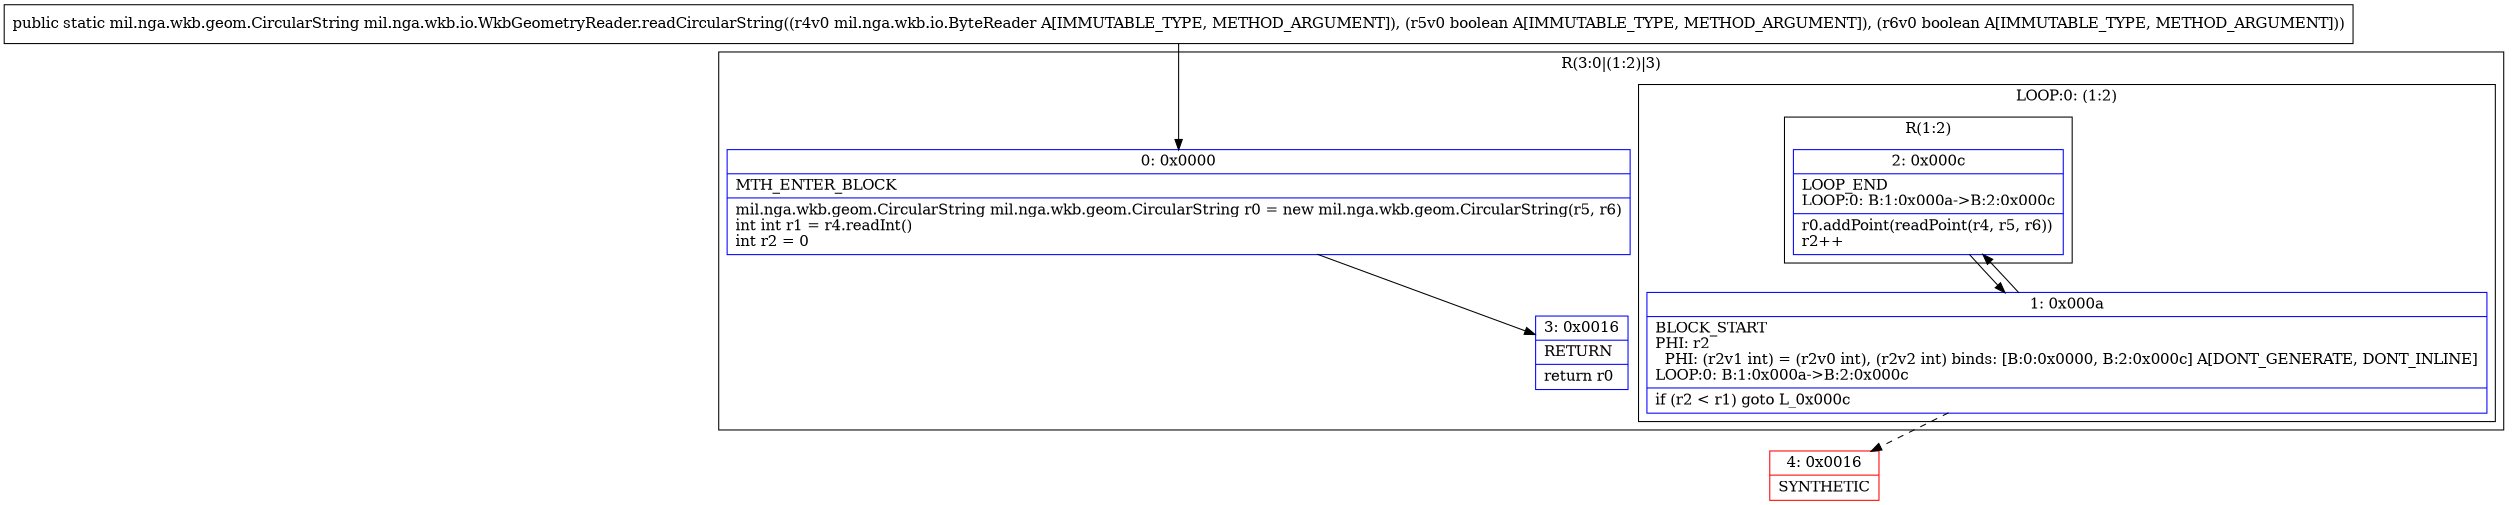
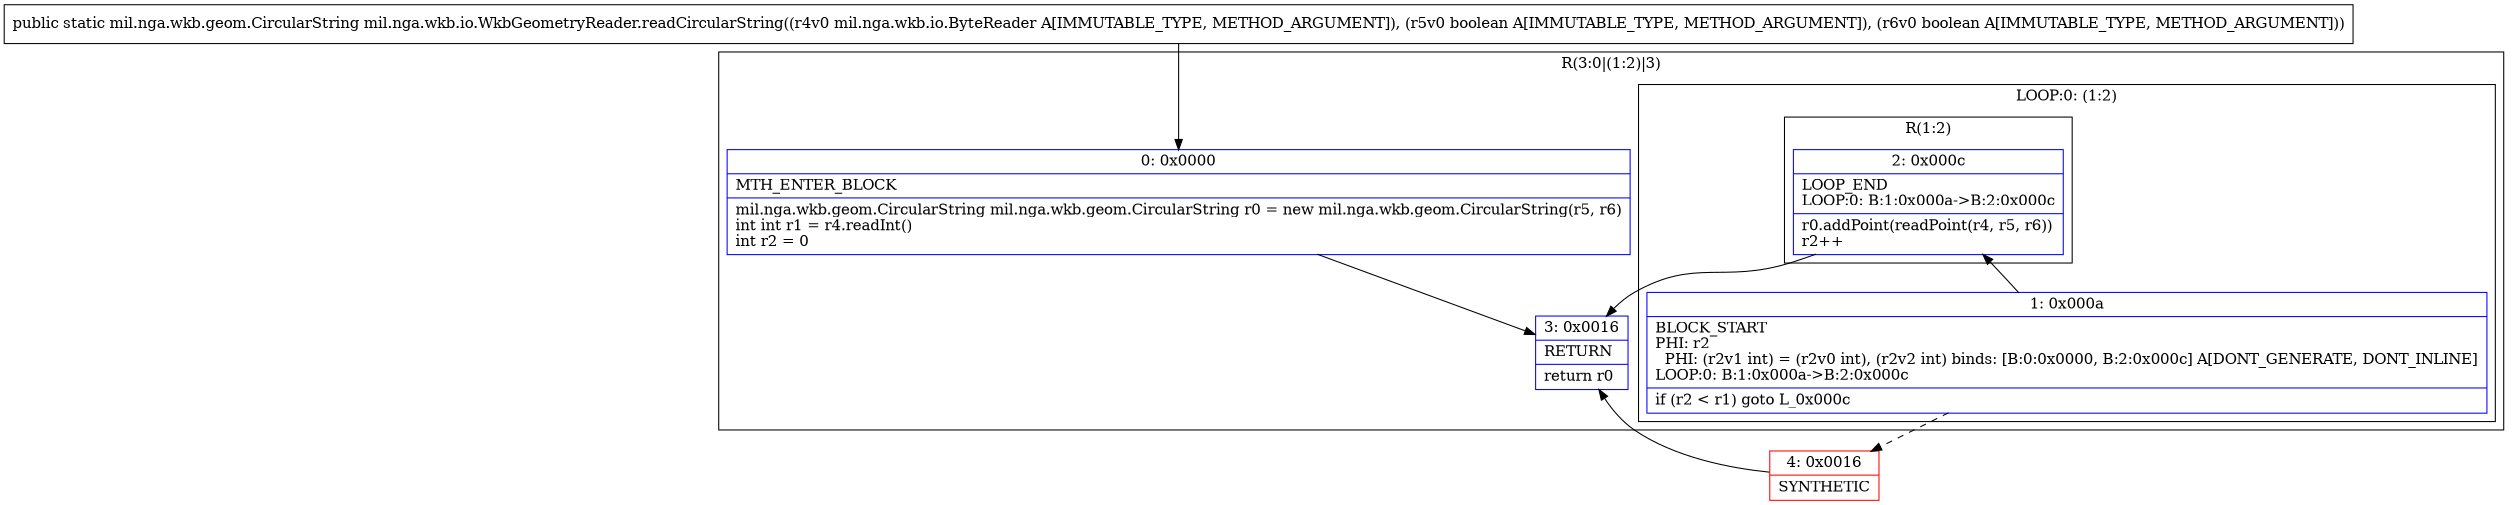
  digraph {
    node [color=blue shape=record]
    n1 [label="{2\:\ 0x000c|LOOP_END\lLOOP:0: B:1:0x000a\-\>B:2:0x000c\l|r0.addPoint(readPoint(r4, r5, r6))\lr2++\l}"]
    n2 [label="{1\:\ 0x000a|BLOCK_START\lPHI: r2 \l  PHI: (r2v1 int) = (r2v0 int), (r2v2 int) binds: [B:0:0x0000, B:2:0x000c] A[DONT_GENERATE, DONT_INLINE]\lLOOP:0: B:1:0x000a\-\>B:2:0x000c\l|if (r2 \< r1) goto L_0x000c\l}"]
    n3 [label="{0\:\ 0x0000|MTH_ENTER_BLOCK\l|mil.nga.wkb.geom.CircularString mil.nga.wkb.geom.CircularString r0 = new mil.nga.wkb.geom.CircularString(r5, r6)\lint int r1 = r4.readInt()\lint r2 = 0\l}"]
    n4 [label="{3\:\ 0x0016|RETURN\l|return r0\l}"]
    n5 [color=red label="{4\:\ 0x0016|SYNTHETIC\l}"]
    n6 [label="{public static mil.nga.wkb.geom.CircularString mil.nga.wkb.io.WkbGeometryReader.readCircularString((r4v0 mil.nga.wkb.io.ByteReader A[IMMUTABLE_TYPE, METHOD_ARGUMENT]), (r5v0 boolean A[IMMUTABLE_TYPE, METHOD_ARGUMENT]), (r6v0 boolean A[IMMUTABLE_TYPE, METHOD_ARGUMENT])) }" color=""]
    subgraph cluster_1 {
      label="R(3:0|(1:2)|3)"
      n3
      n4
      subgraph cluster_2 {
        label="LOOP:0: (1:2)"
        n2
        subgraph cluster_3 {
          label="R(1:2)"
          n1
        }
      }
    }
-   n1 -> n2
+   n1 -> n4
    n2 -> n1
    n2 -> n5 [style=dashed]
    n3 -> n4
+   n5 -> n4
    n6 -> n3
  }
